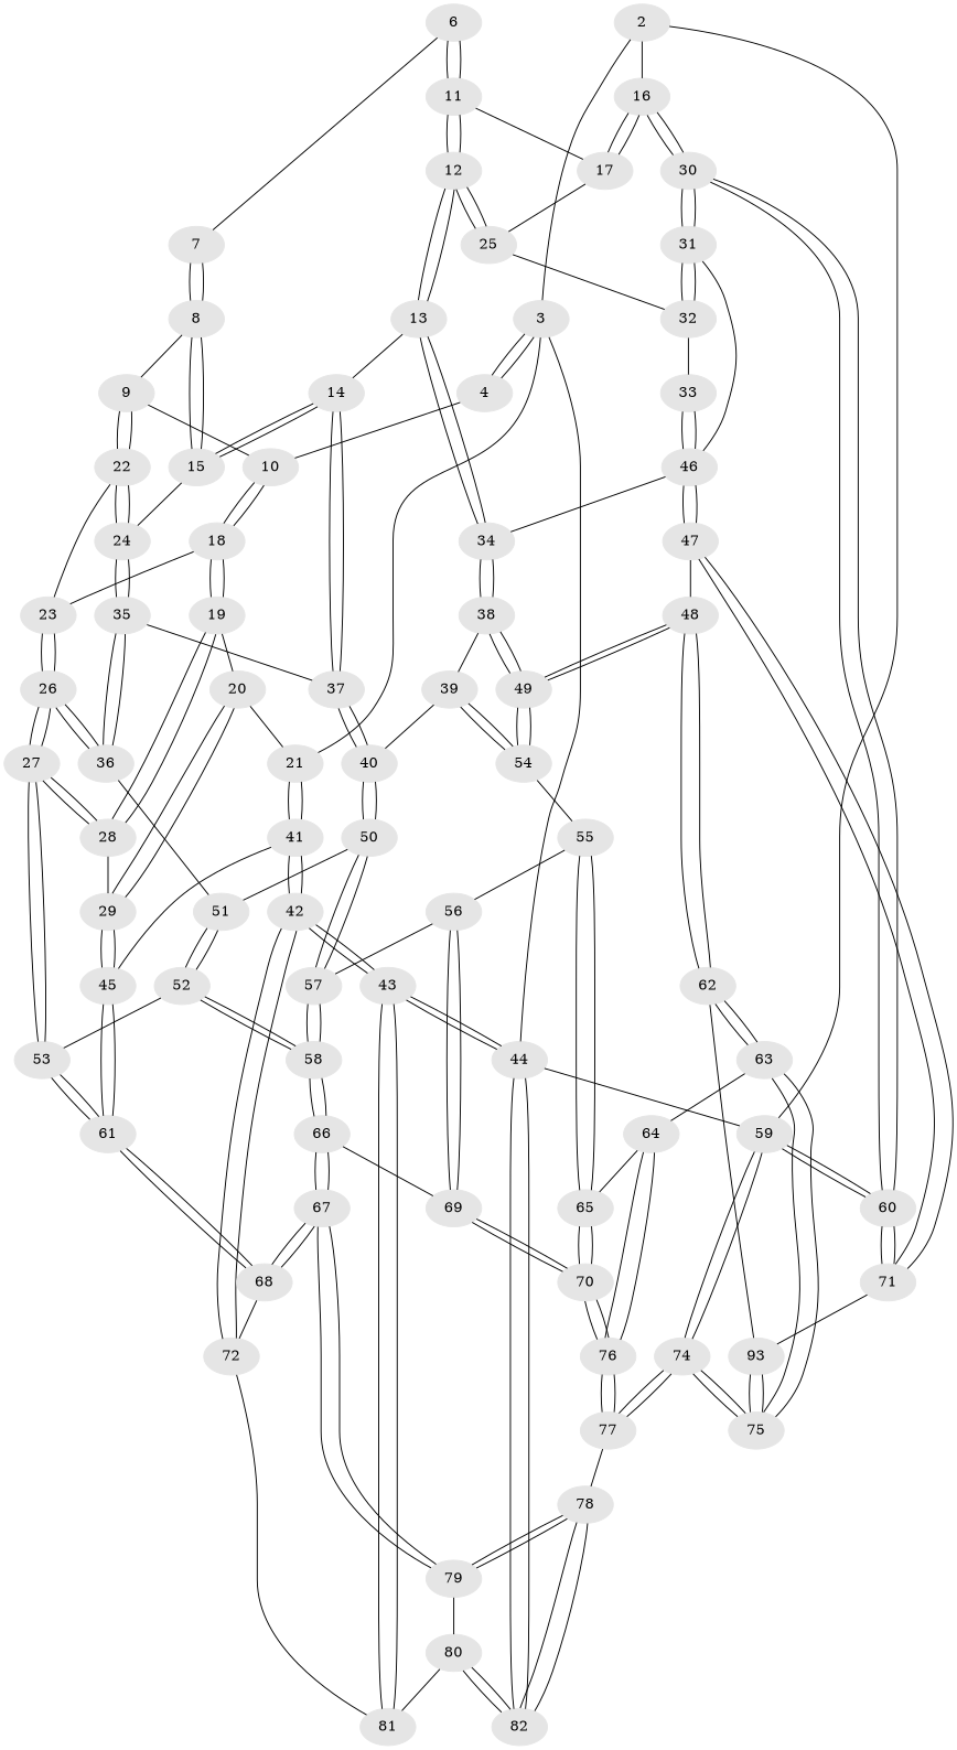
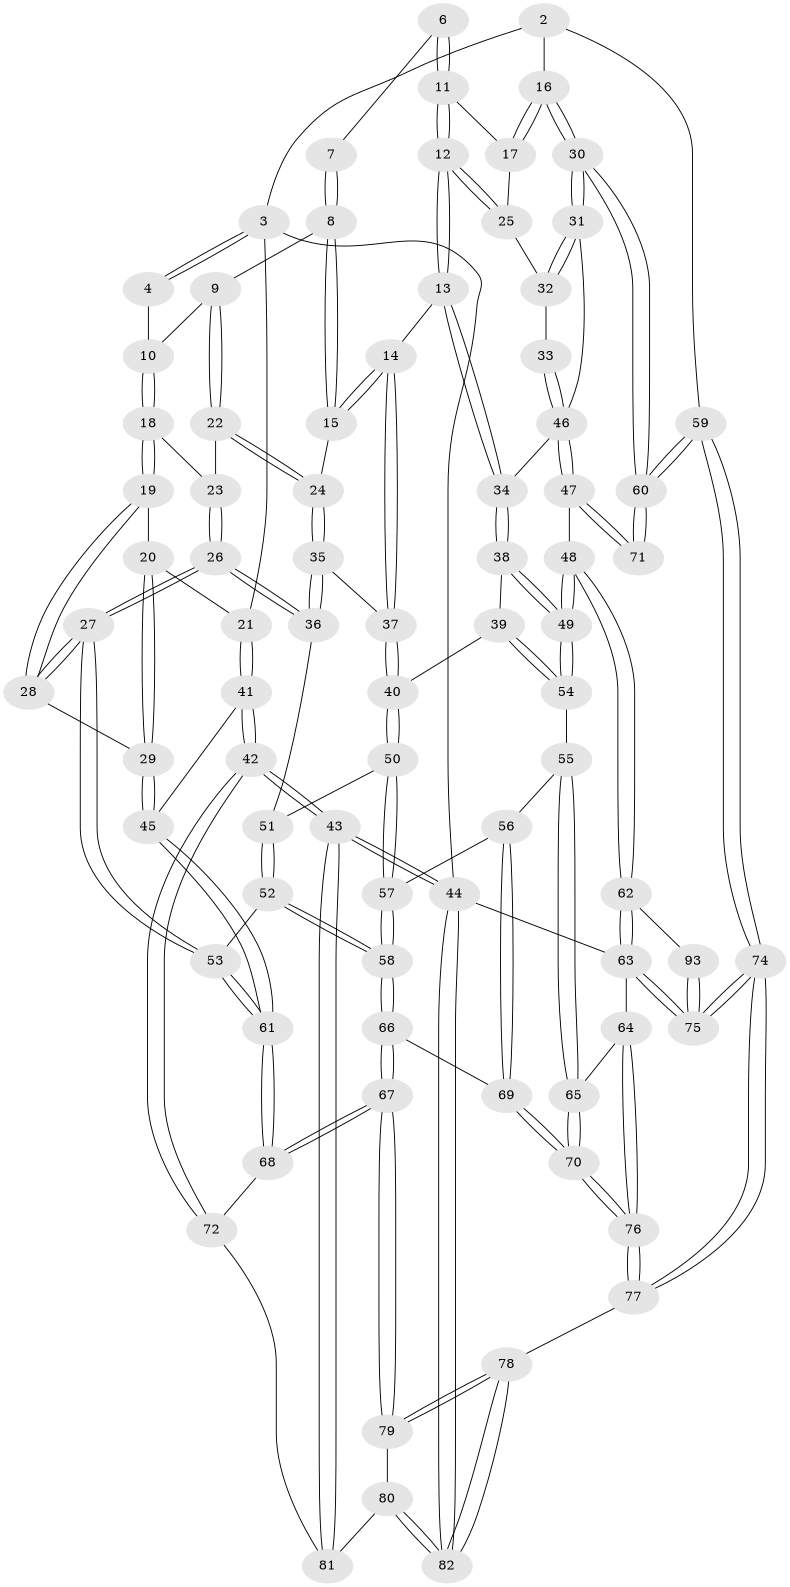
  graph {
    node [color=gray90 style=filled]
    2
    3
    16
    59
    6
    7
    11
    4
    21
    44
    17
    30
    60
    74
    10
    41
    82
    18
    8
    12
    9
    15
    22
    24
    23
    19
    13
    25
    14
    34
    32
    37
    38
    40
    35
    31
    20
    28
    26
    29
    45
    42
    27
    36
    33
    53
    51
    61
    46
    71
    47
    39
    49
    52
    50
    54
    55
    57
    43
    72
    81
    68
    48
    62
    n65 [label=93]
    63
    58
    66
    56
    65
    69
    70
    67
    75
    77
    64
    76
    79
    80
    78
    2 -- 3
    2 -- 16
    2 -- 59
    3 -- 4
    3 -- 4
    3 -- 21
    3 -- 44
    16 -- 17
    16 -- 17
    16 -- 30
    16 -- 30
    59 -- 60
    59 -- 60
    59 -- 74
    59 -- 74
    6 -- 7
    6 -- 11
    6 -- 11
    7 -- 8
    7 -- 8
    11 -- 17
    11 -- 12
    11 -- 12
    4 -- 10
    21 -- 41
    21 -- 41
-   44 -- 59
+   44 -- 63
    44 -- 82
    44 -- 82
    17 -- 25
    30 -- 60
    30 -- 60
    30 -- 31
    30 -- 31
    60 -- 71
    60 -- 71
    74 -- 75
    74 -- 75
    74 -- 77
    74 -- 77
    10 -- 18
    10 -- 18
    41 -- 45
    41 -- 42
    41 -- 42
    18 -- 23
    18 -- 19
    18 -- 19
    8 -- 9
    8 -- 15
    8 -- 15
    12 -- 13
    12 -- 13
    12 -- 25
    12 -- 25
    9 -- 10
    9 -- 22
    9 -- 22
    15 -- 24
    22 -- 24
    22 -- 24
    22 -- 23
    24 -- 35
    24 -- 35
    23 -- 26
    23 -- 26
    19 -- 20
    19 -- 28
    19 -- 28
    13 -- 14
    13 -- 34
    13 -- 34
    25 -- 32
    14 -- 15
    14 -- 15
    14 -- 37
    14 -- 37
    34 -- 38
    34 -- 38
    32 -- 33
    37 -- 40
    37 -- 40
    38 -- 39
    38 -- 49
    38 -- 49
    40 -- 50
    40 -- 50
    35 -- 37
    35 -- 36
    35 -- 36
    31 -- 32
    31 -- 32
    31 -- 46
    20 -- 21
    20 -- 29
    20 -- 29
    28 -- 29
    26 -- 27
    26 -- 27
    26 -- 36
    26 -- 36
    29 -- 45
    29 -- 45
    45 -- 61
    45 -- 61
    42 -- 43
    42 -- 43
    42 -- 72
    42 -- 72
    27 -- 28
    27 -- 28
    27 -- 53
    27 -- 53
    36 -- 51
    33 -- 46
    33 -- 46
    53 -- 61
    53 -- 61
    51 -- 52
    51 -- 52
    61 -- 68
    61 -- 68
    46 -- 34
    46 -- 47
    46 -- 47
-   71 -- n65
    47 -- 71
    47 -- 71
    47 -- 48
    39 -- 40
    39 -- 54
    39 -- 54
    49 -- 54
    49 -- 54
    52 -- 53
    52 -- 58
    52 -- 58
    50 -- 51
    50 -- 57
    50 -- 57
    54 -- 55
    55 -- 56
    55 -- 65
    55 -- 65
    57 -- 58
    57 -- 58
    43 -- 44
    43 -- 44
    43 -- 81
    43 -- 81
    72 -- 81
    68 -- 72
    48 -- 49
    48 -- 49
    48 -- 62
    48 -- 62
    62 -- n65
    62 -- 63
    62 -- 63
    n65 -- 75
    n65 -- 75
    63 -- 75
    63 -- 75
    63 -- 64
    58 -- 66
    58 -- 66
    66 -- 69
    66 -- 67
    66 -- 67
    56 -- 57
    56 -- 69
    56 -- 69
    65 -- 70
    65 -- 70
    69 -- 70
    69 -- 70
    70 -- 76
    70 -- 76
    67 -- 68
    67 -- 68
    67 -- 79
    67 -- 79
    77 -- 78
    64 -- 65
    64 -- 76
    64 -- 76
    76 -- 77
    76 -- 77
    79 -- 80
    80 -- 82
    80 -- 82
    80 -- 81
    78 -- 82
    78 -- 82
    78 -- 79
    78 -- 79
  }
